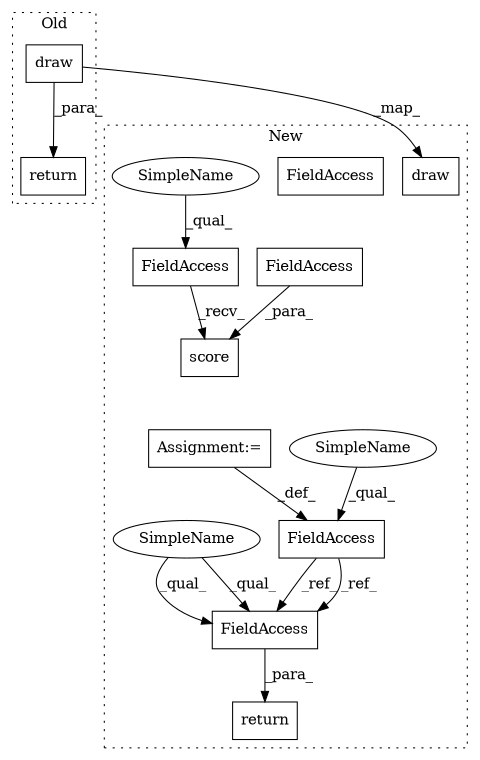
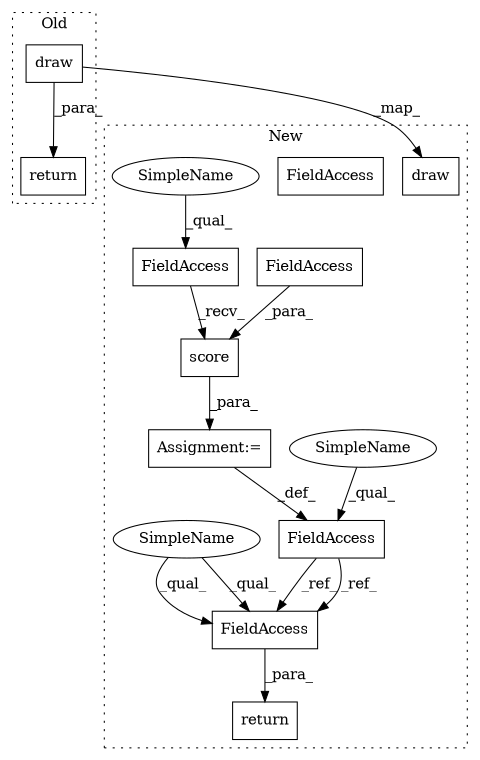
  digraph {
    node [a=22 l=11 s=759 shape=box]
    n1 [a=32 l=6 label=draw s=704]
    n2 [a=41 l=7 label=return s=692]
    n3 [a=32 l=6 label=draw s=697]
    n4 [l=14 label=FieldAccess s=721]
    n5 [a=32 l="6,1" label=score s="736,745"]
    n6 [label=FieldAccess s=709]
    n7 [label=FieldAccess]
    n8 [a=7 l=1 label="Assignment:=" s=720]
    n9 [a=41 l=7 label=return s=752]
    n10 [l=1 label=FieldAccess s=744]
    n11 [label=FieldAccess]
    n12 [a=42 l=4 label=SimpleName s=709 shape=ellipse]
    n13 [a=42 l=4 label=SimpleName s=721 shape=ellipse]
    n14 [a=42 l=4 label=SimpleName shape=ellipse]
    subgraph cluster_1 {
      label=Old
      style=dotted
      n1
      n2
    }
    subgraph cluster_2 {
      label=New
      style=dotted
      n3
      n4
      n5
      n6
      n7
      n8
      n9
      n10
      n11
      n12
      n13
      n14
    }
    n1 -> n2 [label=_para_]
    n1 -> n3 [label=_map_]
    n4 -> n5 [label=_recv_]
+   n5 -> n8 [label=_para_]
    n6 -> n11 [label=_ref_]
    n6 -> n11 [label=_ref_]
    n8 -> n6 [label=_def_]
    n10 -> n5 [label=_para_]
    n11 -> n9 [label=_para_]
    n12 -> n6 [label=_qual_]
    n13 -> n4 [label=_qual_]
    n14 -> n11 [label=_qual_]
    n14 -> n11 [label=_qual_]
  }
